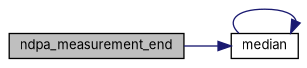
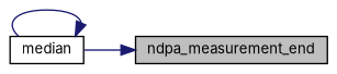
  digraph {
    rankdir=LR
    fontname=Inter
    node [color=black fontname=Inter fontsize=10 shape=record style=filled]
    edge [color=midnightblue fontname=Inter fontsize=10 labelfontname=Helvetica labelfontsize=10 style=solid]
    n1 [fillcolor=grey75 fontcolor=black height=0.2 label=ndpa_measurement_end width=0.4]
    n2 [fillcolor=white height=0.2 label=median width=0.4]
-   n1 -> n2
+   n2 -> n1
    n2 -> n2
  }
